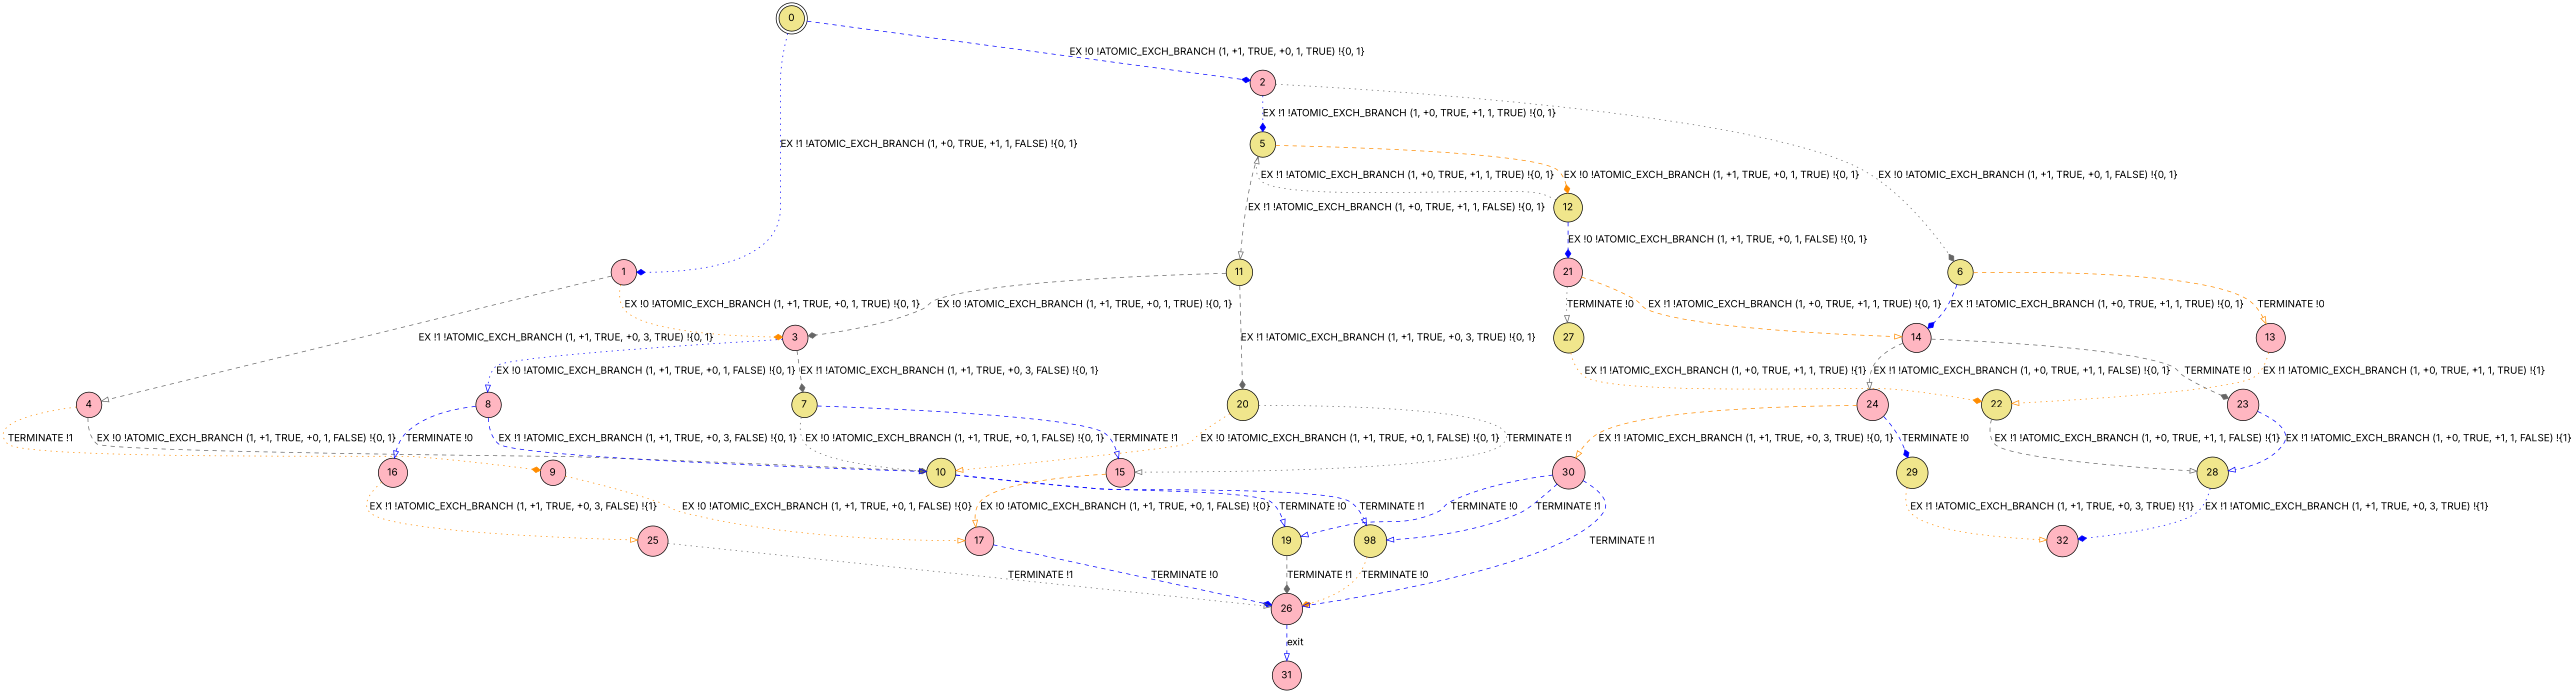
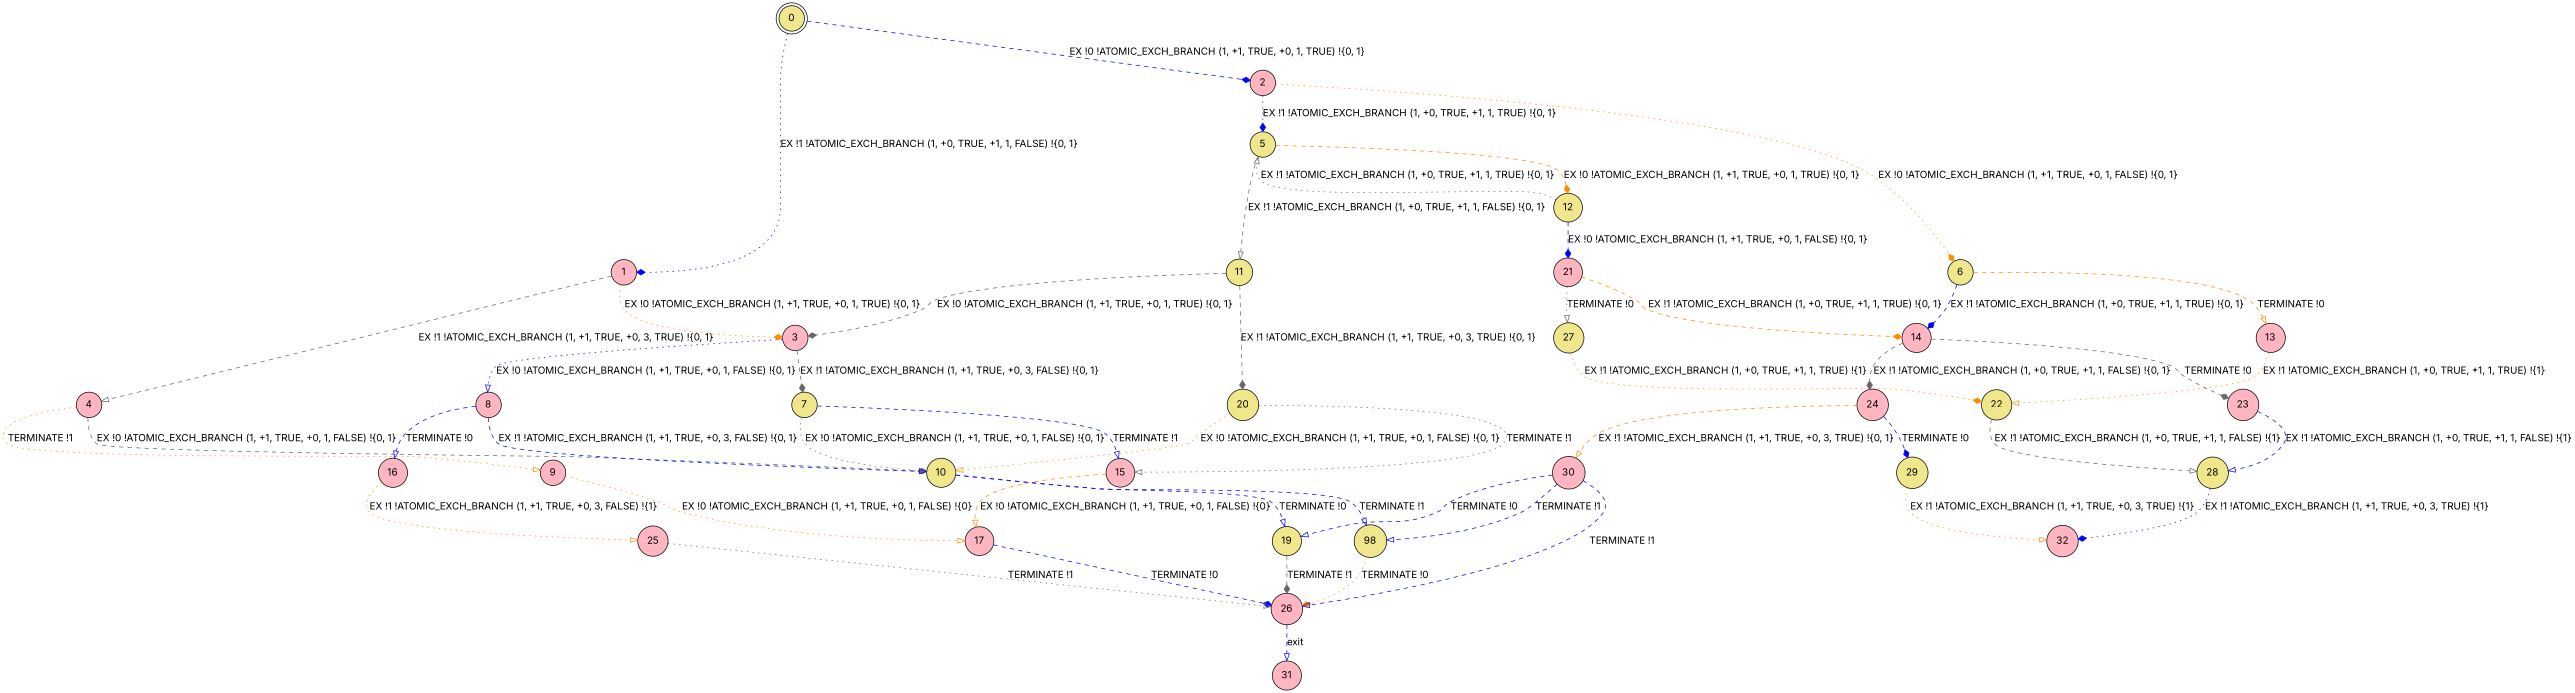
  digraph {
    fontname=Inter
    node [fillcolor=lightpink fontname=Inter shape=circle style=filled]
    edge [arrowhead=onormal color=blue fontname=Inter style=dashed]
    0 [fillcolor=khaki peripheries=2]
    1
    2
    3
    4
    5 [fillcolor=khaki]
    6 [fillcolor=khaki]
    7 [fillcolor=khaki]
    8
    9
    10 [fillcolor=khaki]
    11 [fillcolor=khaki]
    12 [fillcolor=khaki]
    13
    14
    15
    16
    17
    n19 [fillcolor=khaki label=98]
    19 [fillcolor=khaki]
    20 [fillcolor=khaki]
    21
    22 [fillcolor=khaki]
    23
    24
    25
    26
    27 [fillcolor=khaki]
    28 [fillcolor=khaki]
    29 [fillcolor=khaki]
    30
    31
    32
    0 -> 1 [arrowhead=diamond label="EX !1 !ATOMIC_EXCH_BRANCH (1, +0, TRUE, +1, 1, FALSE) !{0, 1}" style=dotted]
    0 -> 2 [arrowhead=diamond label="EX !0 !ATOMIC_EXCH_BRANCH (1, +1, TRUE, +0, 1, TRUE) !{0, 1}"]
    1 -> 3 [arrowhead=diamond color=darkorange label="EX !0 !ATOMIC_EXCH_BRANCH (1, +1, TRUE, +0, 1, TRUE) !{0, 1}" style=dotted]
    1 -> 4 [color=gray40 label="EX !1 !ATOMIC_EXCH_BRANCH (1, +1, TRUE, +0, 3, TRUE) !{0, 1}"]
    2 -> 5 [arrowhead=diamond label="EX !1 !ATOMIC_EXCH_BRANCH (1, +0, TRUE, +1, 1, TRUE) !{0, 1}" style=dotted]
-   2 -> 6 [arrowhead=diamond color=gray40 label="EX !0 !ATOMIC_EXCH_BRANCH (1, +1, TRUE, +0, 1, FALSE) !{0, 1}" style=dotted]
+   2 -> 6 [arrowhead=diamond color=darkorange label="EX !0 !ATOMIC_EXCH_BRANCH (1, +1, TRUE, +0, 1, FALSE) !{0, 1}" style=dotted]
    3 -> 7 [arrowhead=diamond color=gray40 label="EX !1 !ATOMIC_EXCH_BRANCH (1, +1, TRUE, +0, 3, FALSE) !{0, 1}"]
    3 -> 8 [label="EX !0 !ATOMIC_EXCH_BRANCH (1, +1, TRUE, +0, 1, FALSE) !{0, 1}" style=dotted]
-   4 -> 9 [arrowhead=diamond color=darkorange label="TERMINATE !1" style=dotted]
+   4 -> 9 [color=darkorange label="TERMINATE !1" style=dotted]
    4 -> 10 [arrowhead=diamond color=gray40 label="EX !0 !ATOMIC_EXCH_BRANCH (1, +1, TRUE, +0, 1, FALSE) !{0, 1}"]
    5 -> 11 [color=gray40 label="EX !1 !ATOMIC_EXCH_BRANCH (1, +0, TRUE, +1, 1, FALSE) !{0, 1}"]
    5 -> 12 [arrowhead=diamond color=darkorange label="EX !0 !ATOMIC_EXCH_BRANCH (1, +1, TRUE, +0, 1, TRUE) !{0, 1}"]
    6 -> 13 [color=darkorange label="TERMINATE !0"]
    6 -> 14 [arrowhead=diamond label="EX !1 !ATOMIC_EXCH_BRANCH (1, +0, TRUE, +1, 1, TRUE) !{0, 1}"]
    7 -> 10 [color=gray40 label="EX !0 !ATOMIC_EXCH_BRANCH (1, +1, TRUE, +0, 1, FALSE) !{0, 1}" style=dotted]
    7 -> 15 [label="TERMINATE !1"]
    8 -> 10 [label="EX !1 !ATOMIC_EXCH_BRANCH (1, +1, TRUE, +0, 3, FALSE) !{0, 1}"]
    8 -> 16 [label="TERMINATE !0"]
    9 -> 17 [color=darkorange label="EX !0 !ATOMIC_EXCH_BRANCH (1, +1, TRUE, +0, 1, FALSE) !{0}" style=dotted]
    10 -> n19 [label="TERMINATE !1"]
    10 -> 19 [label="TERMINATE !0"]
    11 -> 3 [arrowhead=diamond color=gray40 label="EX !0 !ATOMIC_EXCH_BRANCH (1, +1, TRUE, +0, 1, TRUE) !{0, 1}"]
    11 -> 20 [arrowhead=diamond color=gray40 label="EX !1 !ATOMIC_EXCH_BRANCH (1, +1, TRUE, +0, 3, TRUE) !{0, 1}"]
    12 -> 5 [color=gray40 label="EX !1 !ATOMIC_EXCH_BRANCH (1, +0, TRUE, +1, 1, TRUE) !{0, 1}" style=dotted]
    12 -> 21 [arrowhead=diamond label="EX !0 !ATOMIC_EXCH_BRANCH (1, +1, TRUE, +0, 1, FALSE) !{0, 1}"]
    13 -> 22 [color=darkorange label="EX !1 !ATOMIC_EXCH_BRANCH (1, +0, TRUE, +1, 1, TRUE) !{1}" style=dotted]
    14 -> 23 [arrowhead=diamond color=gray40 label="TERMINATE !0"]
-   14 -> 24 [color=gray40 label="EX !1 !ATOMIC_EXCH_BRANCH (1, +0, TRUE, +1, 1, FALSE) !{0, 1}"]
+   14 -> 24 [arrowhead=diamond color=gray40 label="EX !1 !ATOMIC_EXCH_BRANCH (1, +0, TRUE, +1, 1, FALSE) !{0, 1}"]
    15 -> 17 [color=darkorange label="EX !0 !ATOMIC_EXCH_BRANCH (1, +1, TRUE, +0, 1, FALSE) !{0}"]
    16 -> 25 [color=darkorange label="EX !1 !ATOMIC_EXCH_BRANCH (1, +1, TRUE, +0, 3, FALSE) !{1}" style=dotted]
    17 -> 26 [arrowhead=diamond label="TERMINATE !0"]
    n19 -> 26 [arrowhead=diamond color=darkorange label="TERMINATE !0" style=dotted]
    19 -> 26 [arrowhead=diamond color=gray40 label="TERMINATE !1"]
    20 -> 10 [color=darkorange label="EX !0 !ATOMIC_EXCH_BRANCH (1, +1, TRUE, +0, 1, FALSE) !{0, 1}" style=dotted]
    20 -> 15 [color=gray40 label="TERMINATE !1" style=dotted]
-   21 -> 14 [color=darkorange label="EX !1 !ATOMIC_EXCH_BRANCH (1, +0, TRUE, +1, 1, TRUE) !{0, 1}"]
+   21 -> 14 [arrowhead=diamond color=darkorange label="EX !1 !ATOMIC_EXCH_BRANCH (1, +0, TRUE, +1, 1, TRUE) !{0, 1}"]
    21 -> 27 [color=gray40 label="TERMINATE !0" style=dotted]
    22 -> 28 [color=gray40 label="EX !1 !ATOMIC_EXCH_BRANCH (1, +0, TRUE, +1, 1, FALSE) !{1}"]
    23 -> 28 [label="EX !1 !ATOMIC_EXCH_BRANCH (1, +0, TRUE, +1, 1, FALSE) !{1}"]
    24 -> 29 [arrowhead=diamond label="TERMINATE !0"]
    24 -> 30 [color=darkorange label="EX !1 !ATOMIC_EXCH_BRANCH (1, +1, TRUE, +0, 3, TRUE) !{0, 1}"]
    25 -> 26 [color=gray40 label="TERMINATE !1" style=dotted]
    26 -> 31 [label=exit]
    27 -> 22 [arrowhead=diamond color=darkorange label="EX !1 !ATOMIC_EXCH_BRANCH (1, +0, TRUE, +1, 1, TRUE) !{1}" style=dotted]
    28 -> 32 [arrowhead=diamond label="EX !1 !ATOMIC_EXCH_BRANCH (1, +1, TRUE, +0, 3, TRUE) !{1}" style=dotted]
    29 -> 32 [color=darkorange label="EX !1 !ATOMIC_EXCH_BRANCH (1, +1, TRUE, +0, 3, TRUE) !{1}" style=dotted]
    30 -> n19 [label="TERMINATE !1"]
    30 -> 19 [label="TERMINATE !0"]
    30 -> 26 [label="TERMINATE !1"]
  }
